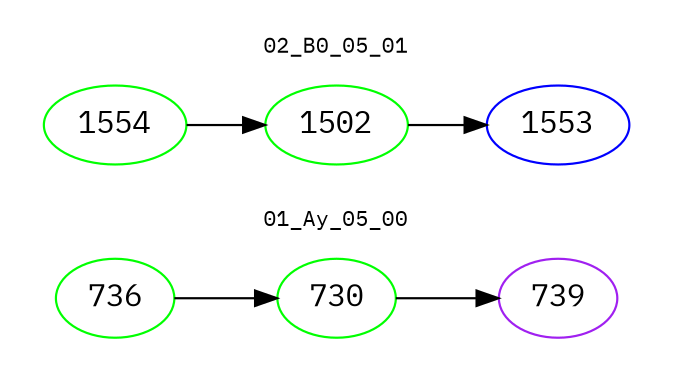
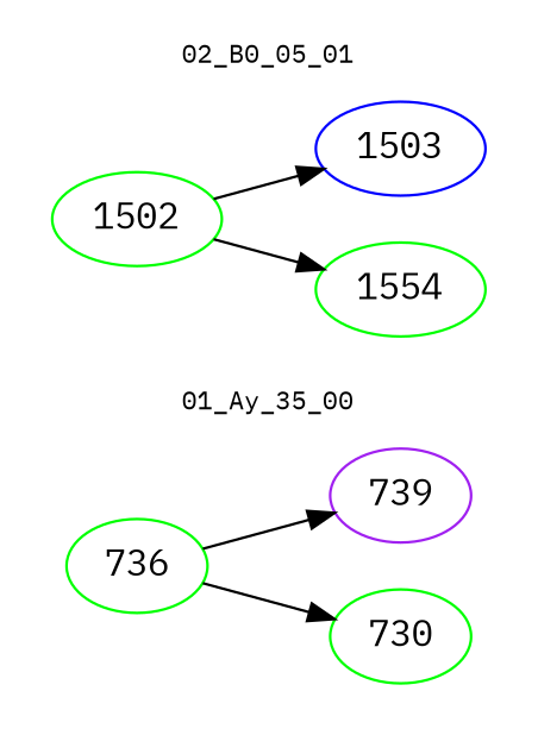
  digraph {
    fontname="IBM Plex Mono"
    rankdir=LR
    node [color=green fontname="IBM Plex Mono"]
    edge [color=black fontname="IBM Plex Mono"]
    n1 [label=736]
    n2 [label=730]
    n3 [color=purple label=739]
    n4 [label=1554]
    n5 [label=1502]
-   n6 [color=blue label=1553]
+   n6 [color=blue label=1503]
    subgraph cluster_1 {
      color=white
      fontsize=10
-     label="01_Ay_05_00"
+     label="01_Ay_35_00"
      n1
      n2
      n3
    }
    subgraph cluster_2 {
      color=white
      fontsize=10
      label="02_B0_05_01"
      n4
      n5
      n6
    }
    n1 -> n2
-   n2 -> n3
-   n4 -> n5
+   n1 -> n3
+   n5 -> n4
    n5 -> n6
  }
